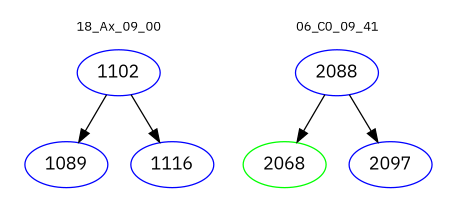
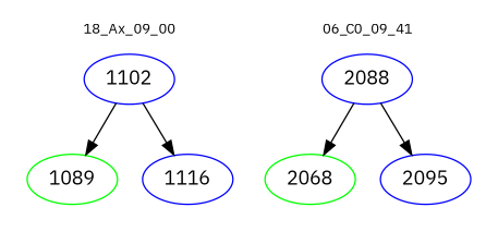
  digraph {
    fontname="IBM Plex Sans"
    node [color=blue fontname="IBM Plex Sans"]
    edge [color=black fontname="IBM Plex Sans"]
    n1 [label=1102]
-   n2 [label=1089]
+   n2 [color=green label=1089]
    n3 [label=1116]
    n4 [label=2088]
    n5 [color=green label=2068]
-   n6 [label=2097]
+   n6 [label=2095]
    subgraph cluster_1 {
      color=white
      fontsize=10
      label="18_Ax_09_00"
      n1
      n2
      n3
    }
    subgraph cluster_2 {
      color=white
      fontsize=10
      label="06_C0_09_41"
      n4
      n5
      n6
    }
    n1 -> n2
    n1 -> n3
    n4 -> n5
    n4 -> n6
  }
